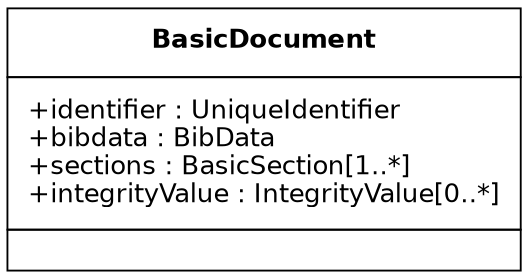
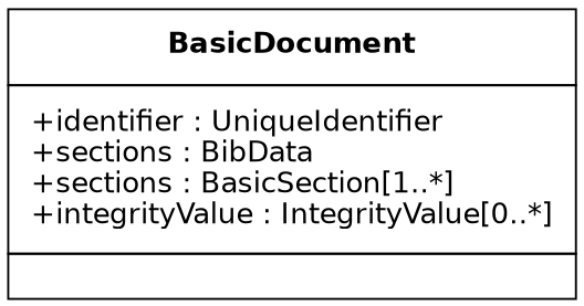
  digraph {
    nodesep="1.2.equally"
    ranksep="1.2.equally"
    splines=ortho
-   n1 [fontname=Helvetica label=<<TABLE BORDER="0" CELLBORDER="1" CELLSPACING="0" CELLPADDING="10">     <TR>     <TD><TABLE BORDER="0" CELLPADDING="0" CELLSPACING="0">     <TR><TD ALIGN="CENTER"><B>BasicDocument</B></TD></TR>   </TABLE>   </TD>   </TR>      <TR>     <TD><TABLE BORDER="0" CELLPADDING="0" CELLSPACING="0">               <TR><TD ALIGN="LEFT">+identifier : UniqueIdentifier</TD></TR>             <TR><TD ALIGN="LEFT">+bibdata : BibData</TD></TR>             <TR><TD ALIGN="LEFT">+sections : BasicSection&#91;1..*&#93;</TD></TR>             <TR><TD ALIGN="LEFT">+integrityValue : IntegrityValue&#91;0..*&#93;</TD></TR>   </TABLE>         </TD>   </TR>      <TR>     <TD><TABLE BORDER="0" CELLPADDING="0" CELLSPACING="0">     <TR><TD ALIGN="LEFT"></TD></TR>   </TABLE></TD>   </TR>      </TABLE>> shape=plain]
+   n1 [fontname=Helvetica label=<<TABLE BORDER="0" CELLBORDER="1" CELLSPACING="0" CELLPADDING="10">     <TR>     <TD><TABLE BORDER="0" CELLPADDING="0" CELLSPACING="0">     <TR><TD ALIGN="CENTER"><B>BasicDocument</B></TD></TR>   </TABLE>   </TD>   </TR>      <TR>     <TD><TABLE BORDER="0" CELLPADDING="0" CELLSPACING="0">               <TR><TD ALIGN="LEFT">+identifier : UniqueIdentifier</TD></TR>             <TR><TD ALIGN="LEFT">+sections : BibData</TD></TR>             <TR><TD ALIGN="LEFT">+sections : BasicSection&#91;1..*&#93;</TD></TR>             <TR><TD ALIGN="LEFT">+integrityValue : IntegrityValue&#91;0..*&#93;</TD></TR>   </TABLE>         </TD>   </TR>      <TR>     <TD><TABLE BORDER="0" CELLPADDING="0" CELLSPACING="0">     <TR><TD ALIGN="LEFT"></TD></TR>   </TABLE></TD>   </TR>      </TABLE>> shape=plain]
  }
